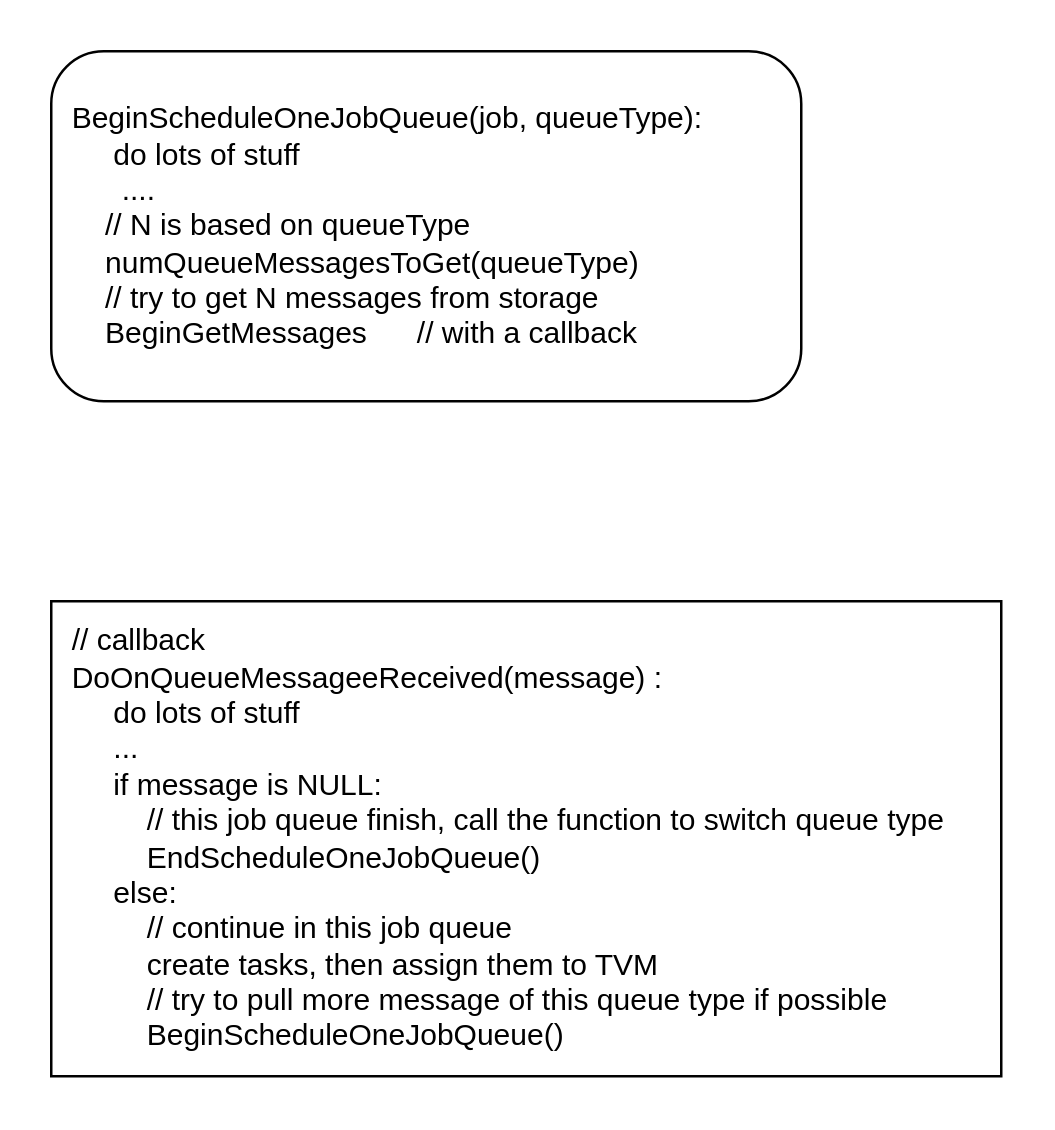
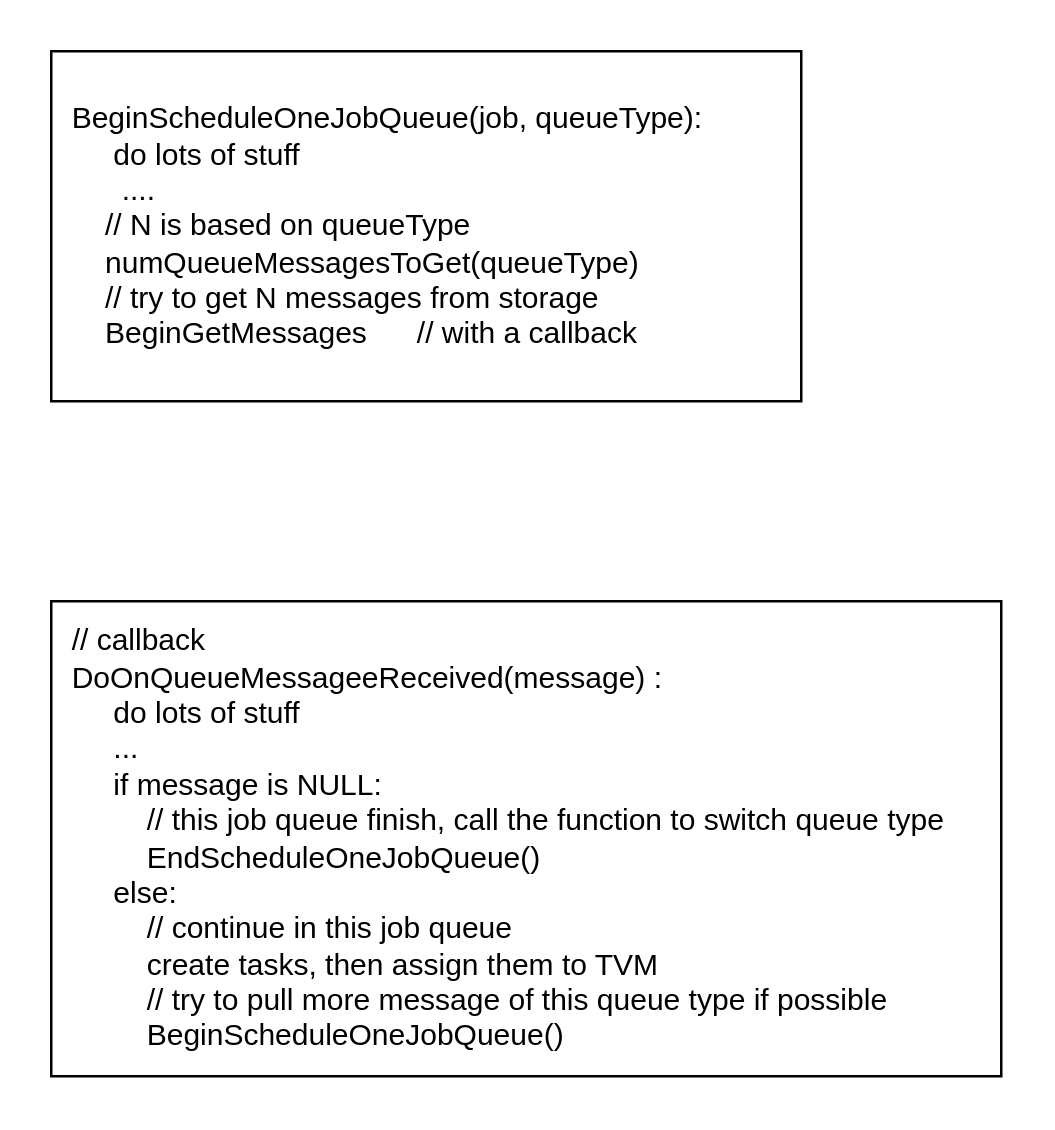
  <mxCell id="0" />
  <mxCell id="1" parent="0" />
- <mxCell id="2" value="&amp;nbsp; BeginScheduleOneJobQueue(job, queueType):&amp;nbsp;&lt;br&gt;&amp;nbsp; &amp;nbsp; &amp;nbsp; &amp;nbsp;do lots of stuff&amp;nbsp;&lt;br&gt;&amp;nbsp; &amp;nbsp; &amp;nbsp; &amp;nbsp; ....&amp;nbsp;&lt;br&gt;&amp;nbsp; &amp;nbsp; &amp;nbsp; // N is based on queueType&lt;br&gt;&amp;nbsp; &amp;nbsp; &amp;nbsp; numQueueMessagesToGet(queueType)&lt;br&gt;&amp;nbsp; &amp;nbsp; &amp;nbsp; // try to get N messages from storage&amp;nbsp;&lt;br&gt;&amp;nbsp; &amp;nbsp; &amp;nbsp; BeginGetMessages&amp;nbsp; &amp;nbsp; &amp;nbsp; // with a callback&amp;nbsp;" style="whiteSpace=wrap;html=1;align=left;rounded=1;" vertex="1" parent="1"><mxGeometry x="20" y="20" width="300" height="140" as="geometry" /></mxCell>
+ <mxCell id="2" value="&amp;nbsp; BeginScheduleOneJobQueue(job, queueType):&amp;nbsp;&lt;br&gt;&amp;nbsp; &amp;nbsp; &amp;nbsp; &amp;nbsp;do lots of stuff&amp;nbsp;&lt;br&gt;&amp;nbsp; &amp;nbsp; &amp;nbsp; &amp;nbsp; ....&amp;nbsp;&lt;br&gt;&amp;nbsp; &amp;nbsp; &amp;nbsp; // N is based on queueType&lt;br&gt;&amp;nbsp; &amp;nbsp; &amp;nbsp; numQueueMessagesToGet(queueType)&lt;br&gt;&amp;nbsp; &amp;nbsp; &amp;nbsp; // try to get N messages from storage&amp;nbsp;&lt;br&gt;&amp;nbsp; &amp;nbsp; &amp;nbsp; BeginGetMessages&amp;nbsp; &amp;nbsp; &amp;nbsp; // with a callback&amp;nbsp;" style="rounded=0;whiteSpace=wrap;html=1;align=left;" vertex="1" parent="1"><mxGeometry x="20" y="20" width="300" height="140" as="geometry" /></mxCell>
  <mxCell id="3" value="&amp;nbsp; // callback&amp;nbsp;&lt;br&gt;&amp;nbsp; DoOnQueueMessageeReceived(message) :&lt;br&gt;&amp;nbsp; &amp;nbsp; &amp;nbsp; &amp;nbsp;do lots of stuff&amp;nbsp;&lt;br&gt;&amp;nbsp; &amp;nbsp; &amp;nbsp; &amp;nbsp;...&lt;br&gt;&amp;nbsp; &amp;nbsp; &amp;nbsp; &amp;nbsp;if message is NULL:&amp;nbsp;&lt;br&gt;&amp;nbsp; &amp;nbsp; &amp;nbsp; &amp;nbsp; &amp;nbsp; &amp;nbsp;// this job queue finish, call the function to switch queue type&amp;nbsp;&lt;br&gt;&amp;nbsp; &amp;nbsp; &amp;nbsp; &amp;nbsp; &amp;nbsp; &amp;nbsp;EndScheduleOneJobQueue()&lt;br&gt;&amp;nbsp; &amp;nbsp; &amp;nbsp; &amp;nbsp;else:&amp;nbsp;&lt;br&gt;&amp;nbsp; &amp;nbsp; &amp;nbsp; &amp;nbsp; &amp;nbsp; &amp;nbsp;// continue in this job queue&amp;nbsp;&lt;br&gt;&amp;nbsp; &amp;nbsp; &amp;nbsp; &amp;nbsp; &amp;nbsp; &amp;nbsp;create tasks, then assign them to TVM&amp;nbsp;&lt;br&gt;&amp;nbsp; &amp;nbsp; &amp;nbsp; &amp;nbsp; &amp;nbsp; &amp;nbsp;// try to pull more message of this queue type if possible&amp;nbsp;&lt;br&gt;&amp;nbsp; &amp;nbsp; &amp;nbsp; &amp;nbsp; &amp;nbsp; &amp;nbsp;BeginScheduleOneJobQueue()&amp;nbsp; &amp;nbsp; &amp;nbsp;" style="rounded=0;whiteSpace=wrap;html=1;align=left;" vertex="1" parent="1"><mxGeometry x="20" y="240" width="380" height="190" as="geometry" /></mxCell>
